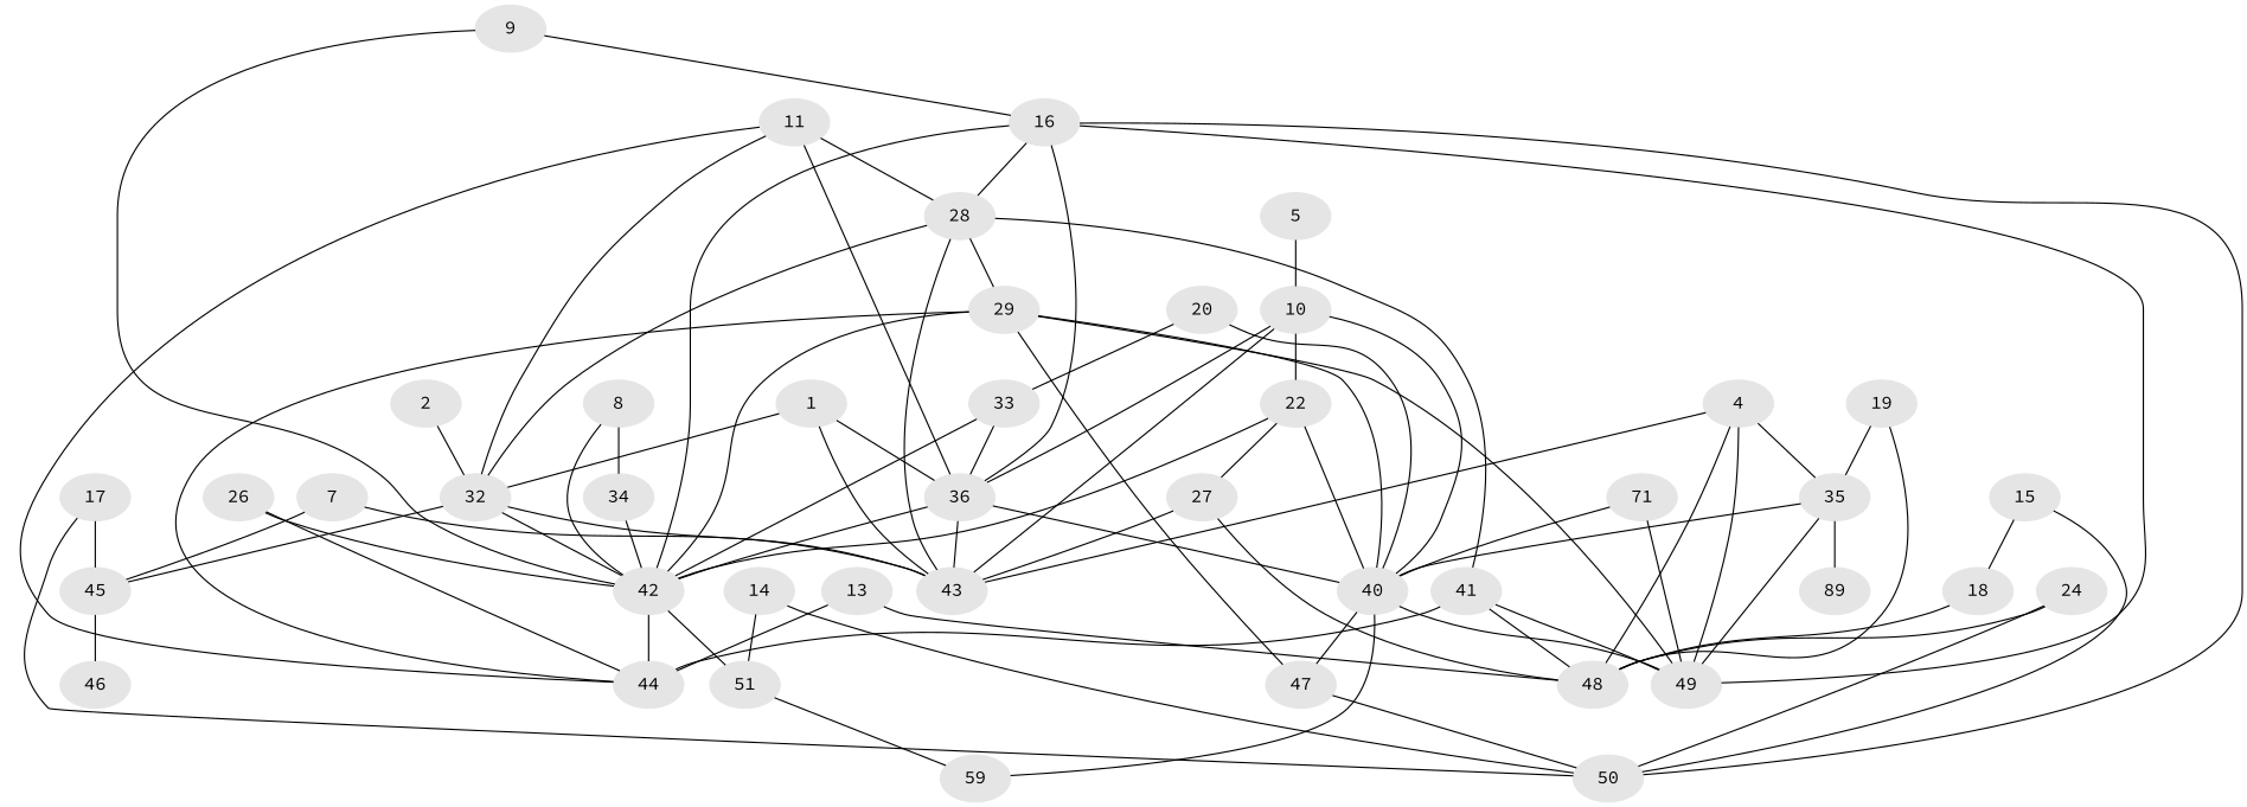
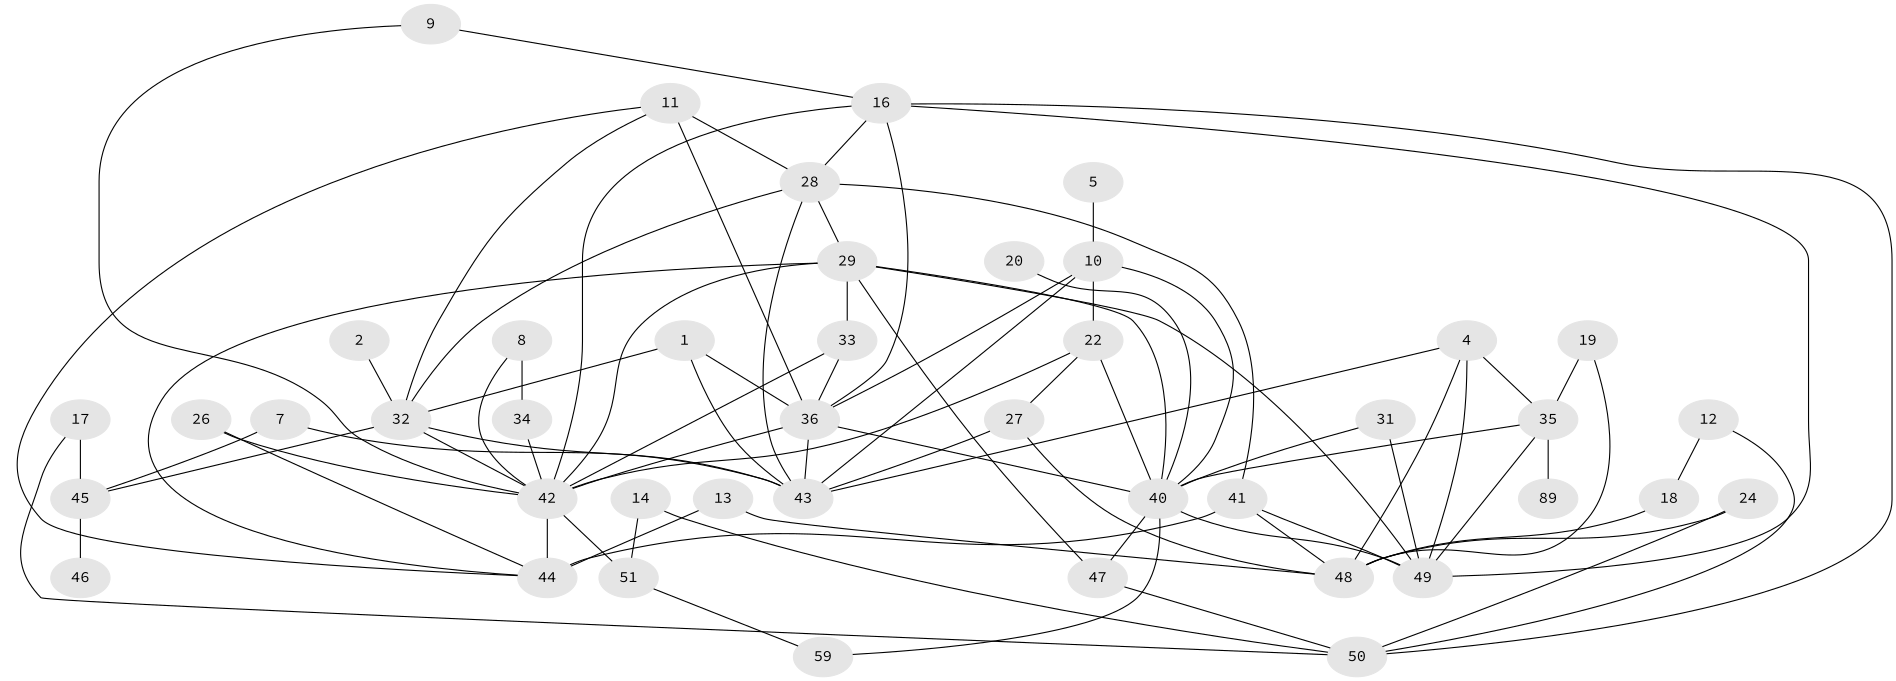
  graph {
    fontname="Source Code Pro"
    node [color=gray90 fontname="Source Code Pro" style=filled]
    edge [fontname="Source Code Pro" weight=1.0]
    1
    32
    36
    43
    45
    42
    40
    2
    4
    35
    48
    49
    n13 [label=89]
    5
    10
    22
    7
    46
    8
    34
    44
    51
    9
    16
    28
    50
    27
    47
    n29 [label=59]
    11
    29
    41
    13
    14
-   15
+   15 [label=12]
    18
    17
    33
    19
    20
    24
    26
-   31 [label=71]
+   31
    1 -- 32
    1 -- 36
    1 -- 43
    32 -- 43 [weight=2.0]
    32 -- 45
    32 -- 42 [weight=3.0]
    36 -- 43
    36 -- 42
    36 -- 40
    45 -- 46
    42 -- 44
    42 -- 51 [weight=2.0]
    40 -- 49
    40 -- 47
    40 -- n29
    2 -- 32
    4 -- 43
    4 -- 35
    4 -- 48
    4 -- 49
    35 -- 40
    35 -- 49
    35 -- n13
    5 -- 10
    10 -- 36
    10 -- 43
    10 -- 40
    10 -- 22
    22 -- 42
    22 -- 40
    22 -- 27
    7 -- 43
    7 -- 45
    8 -- 42
    8 -- 34 [weight=2.0]
    34 -- 42
    51 -- n29
    9 -- 42
    9 -- 16
    16 -- 36
    16 -- 42
    16 -- 49
    16 -- 28
    16 -- 50
    28 -- 32
    28 -- 43
    28 -- 29
    28 -- 41
    27 -- 43 [weight=2.0]
    27 -- 48
    47 -- 50
    11 -- 32
    11 -- 36
    11 -- 44
    11 -- 28
    29 -- 42
    29 -- 40 [weight=2.0]
    29 -- 49
    29 -- 44
    29 -- 47
-   20 -- 33
+   29 -- 33
    41 -- 48
    41 -- 49
    41 -- 44 [weight=2.0]
    13 -- 48
    13 -- 44
    14 -- 51
    14 -- 50
    15 -- 50
    15 -- 18
    18 -- 48
    17 -- 45
    17 -- 50
    33 -- 36
    33 -- 42
    19 -- 35
    19 -- 48
    20 -- 40 [weight=2.0]
    24 -- 48
    24 -- 50
    26 -- 42
    26 -- 44
    31 -- 40
    31 -- 49
  }
